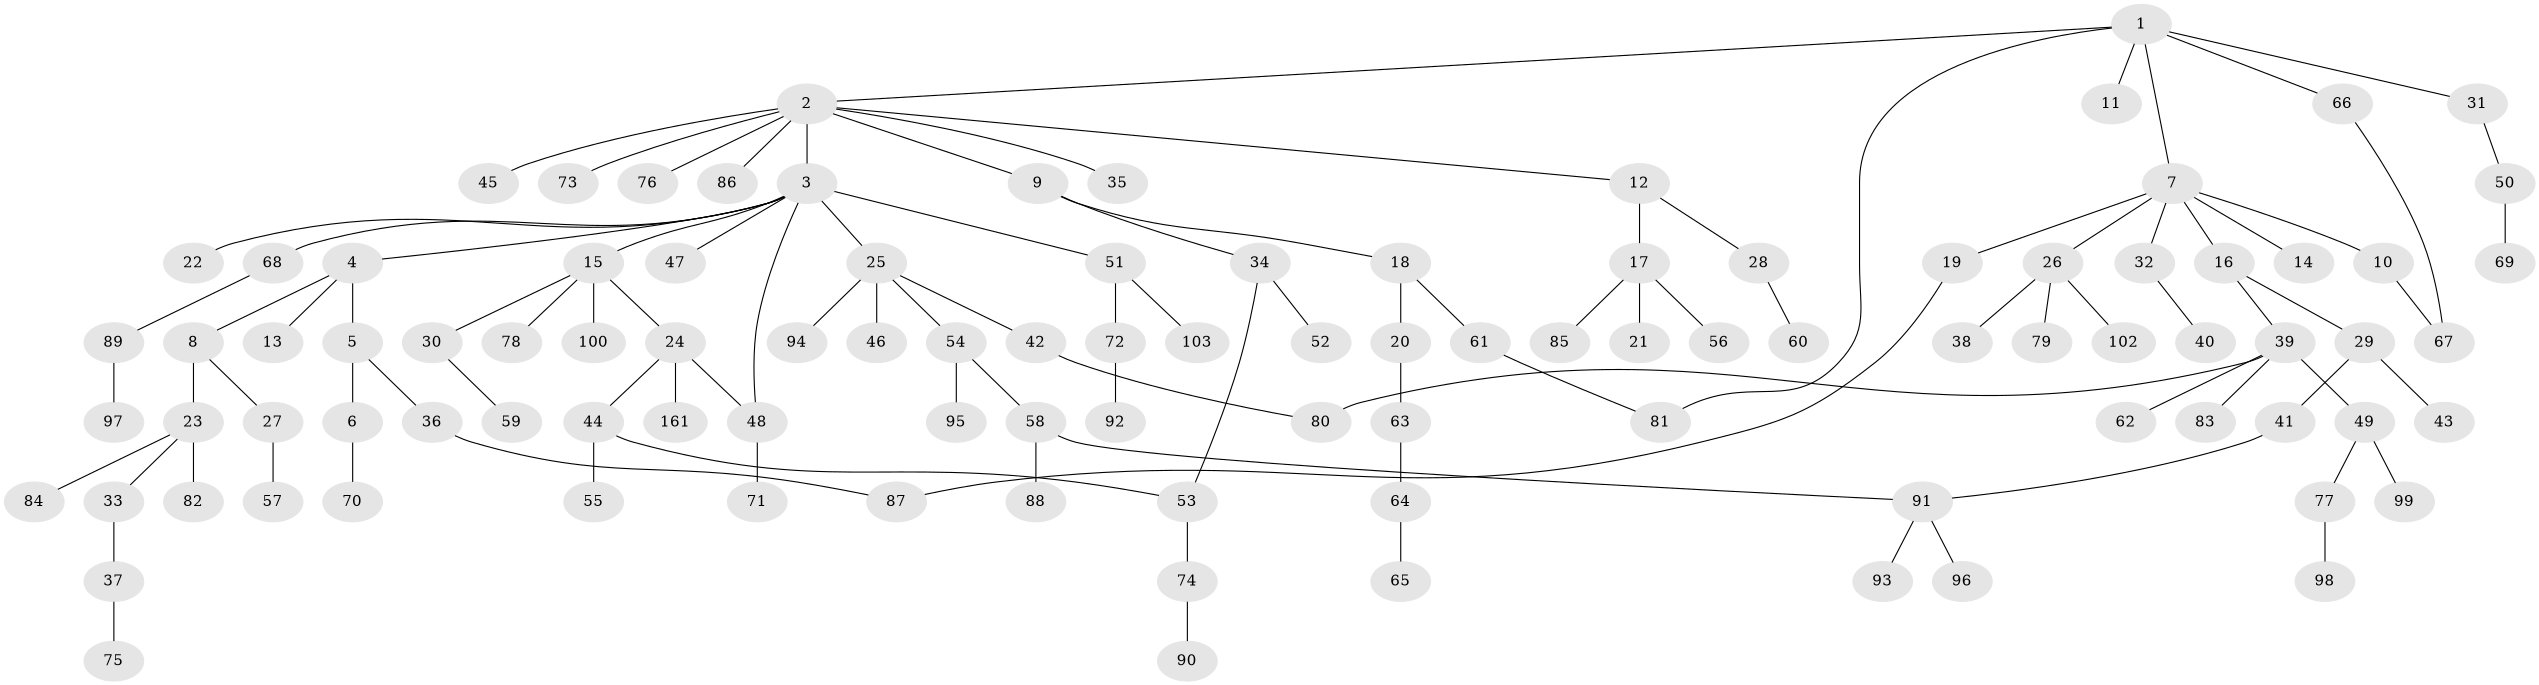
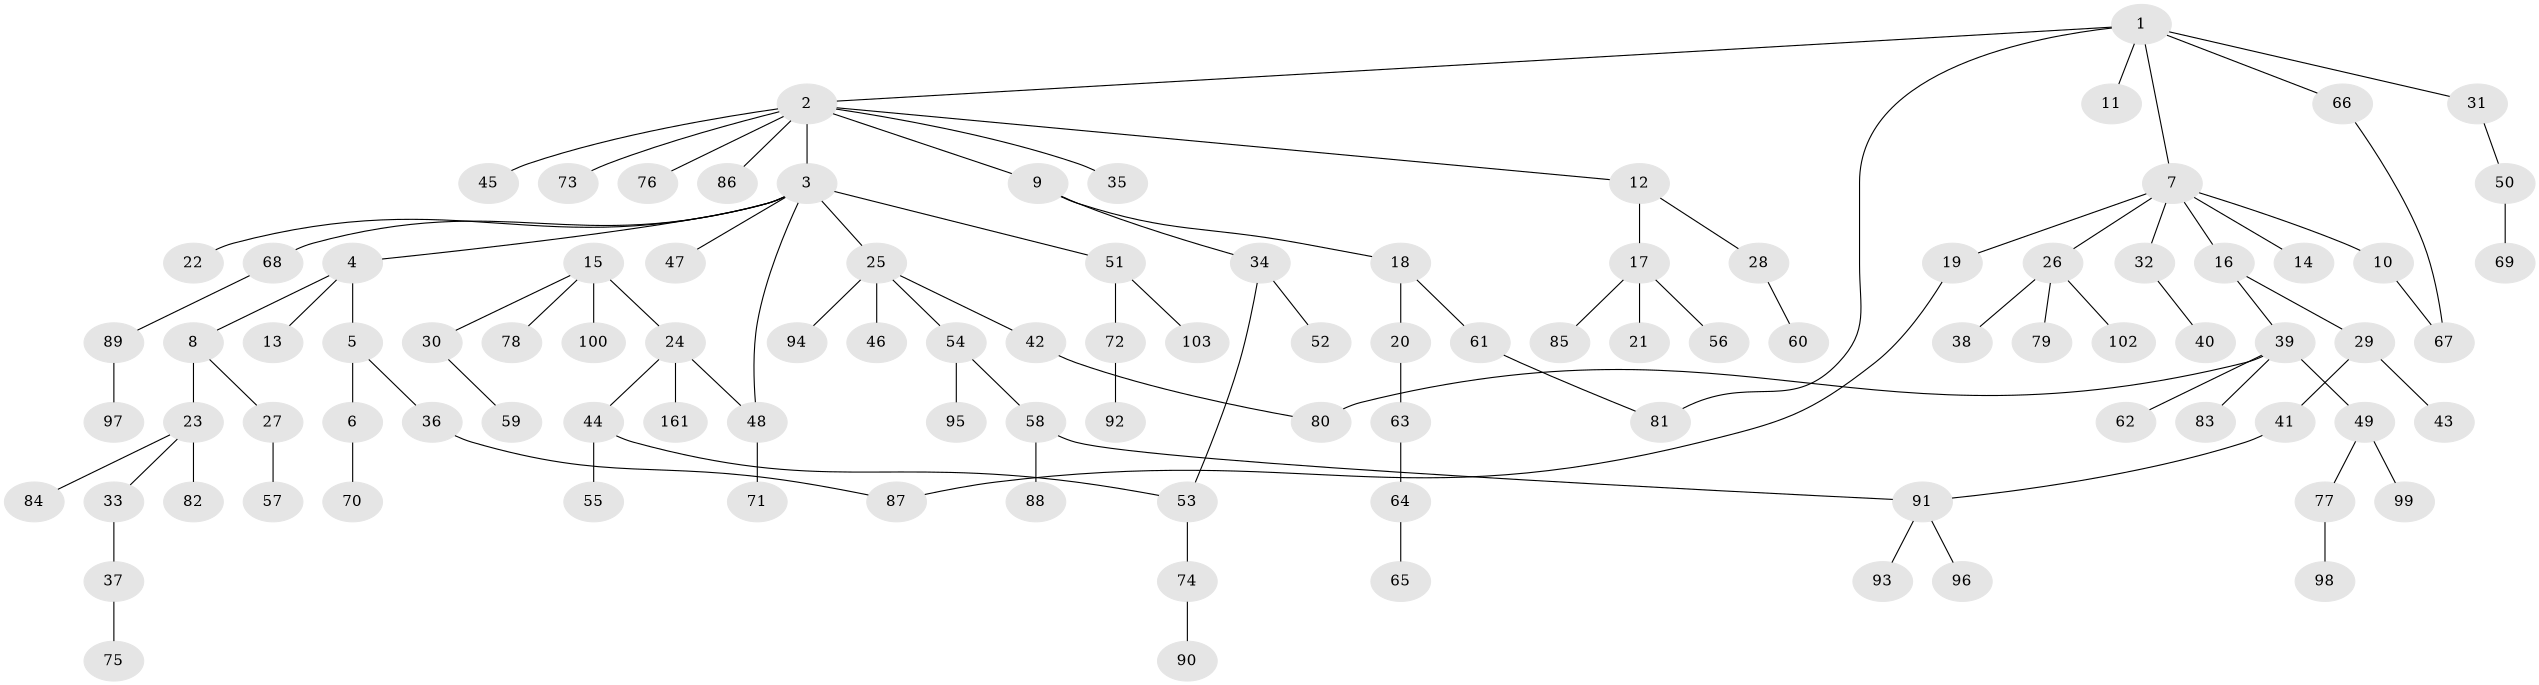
  graph {
    node [color=gray90 style=filled]
    1
    2
    7
    11
    31
    66
    81
    3
    9
    12
    35
    45
    73
    76
    86
    10
    14
    16
    19
    26
    32
    50
    67
    4
    15
    22
    25
    47
    48
    51
    68
    18
    34
    17
    28
    5
    8
    13
    24
    30
    78
    100
    42
    46
    54
    94
    71
    72
    103
    89
    6
    36
    23
    27
    70
    87
    29
    39
    38
    79
    102
    40
    33
    82
    84
    57
    20
    61
    52
    53
    21
    56
    85
    60
    44
    n76 [label=161]
    59
    41
    43
    49
    62
    80
    83
    63
    64
    37
    55
    58
    95
    91
    69
    75
    74
    77
    99
    93
    96
    98
    92
    90
    88
    65
    97
    1 -- 2
    1 -- 7
    1 -- 11
    1 -- 31
    1 -- 66
    1 -- 81
    2 -- 3
    2 -- 9
    2 -- 12
    2 -- 35
    2 -- 45
    2 -- 73
    2 -- 76
    2 -- 86
    7 -- 10
    7 -- 14
    7 -- 16
    7 -- 19
    7 -- 26
    7 -- 32
    31 -- 50
    66 -- 67
    3 -- 4
-   3 -- 15
    3 -- 22
    3 -- 25
    3 -- 47
    3 -- 48
    3 -- 51
    3 -- 68
    9 -- 18
    9 -- 34
    12 -- 17
    12 -- 28
    10 -- 67
    16 -- 29
    16 -- 39
    19 -- 87
    26 -- 38
    26 -- 79
    26 -- 102
    32 -- 40
    50 -- 69
    4 -- 5
    4 -- 8
    4 -- 13
    15 -- 24
    15 -- 30
    15 -- 78
    15 -- 100
    25 -- 42
    25 -- 46
    25 -- 54
    25 -- 94
    48 -- 71
    51 -- 72
    51 -- 103
    68 -- 89
    18 -- 20
    18 -- 61
    34 -- 52
    34 -- 53
    17 -- 21
    17 -- 56
    17 -- 85
    28 -- 60
    5 -- 6
    5 -- 36
    8 -- 23
    8 -- 27
    24 -- 48
    24 -- 44
    24 -- n76
    30 -- 59
    42 -- 80
    54 -- 58
    54 -- 95
    72 -- 92
    89 -- 97
    6 -- 70
    36 -- 87
    23 -- 33
    23 -- 82
    23 -- 84
    27 -- 57
    29 -- 41
    29 -- 43
    39 -- 49
    39 -- 62
    39 -- 80
    39 -- 83
    33 -- 37
    20 -- 63
    61 -- 81
    53 -- 74
    44 -- 53
    44 -- 55
    41 -- 91
    49 -- 77
    49 -- 99
    63 -- 64
    64 -- 65
    37 -- 75
    58 -- 91
    58 -- 88
    91 -- 93
    91 -- 96
    74 -- 90
    77 -- 98
  }
